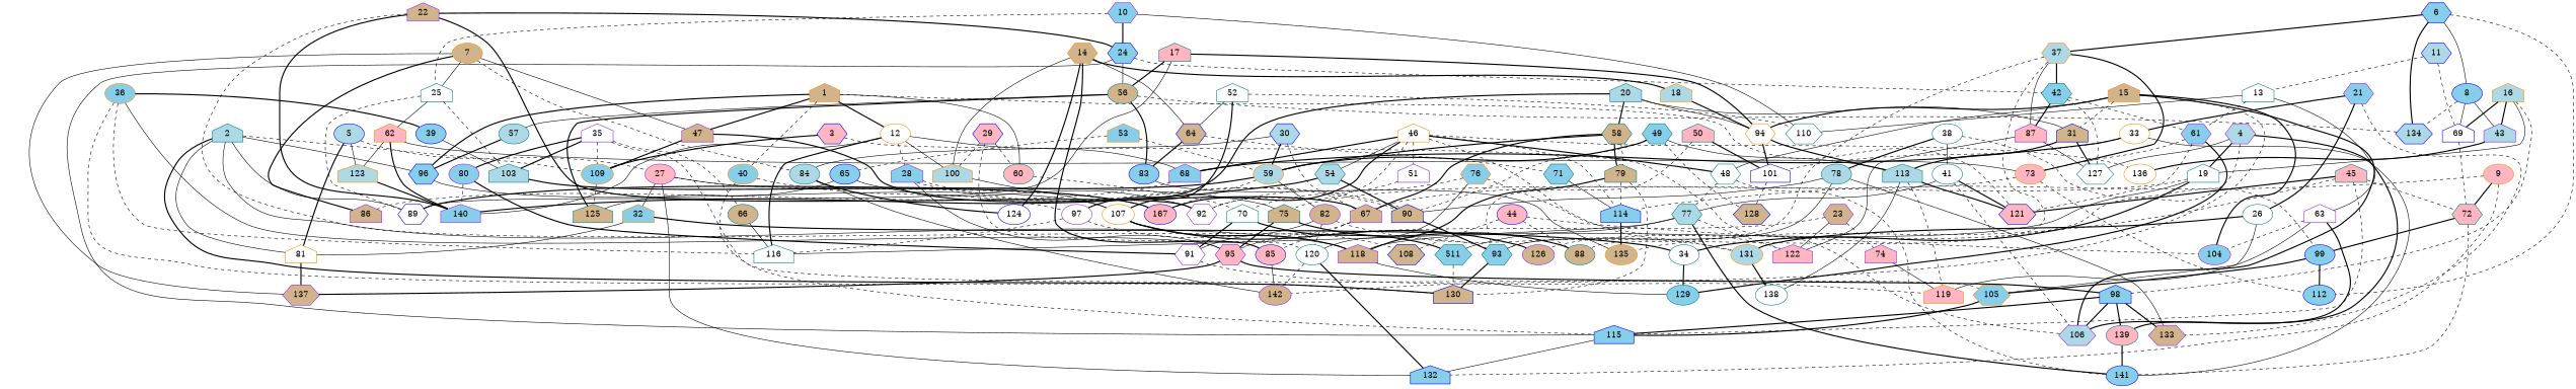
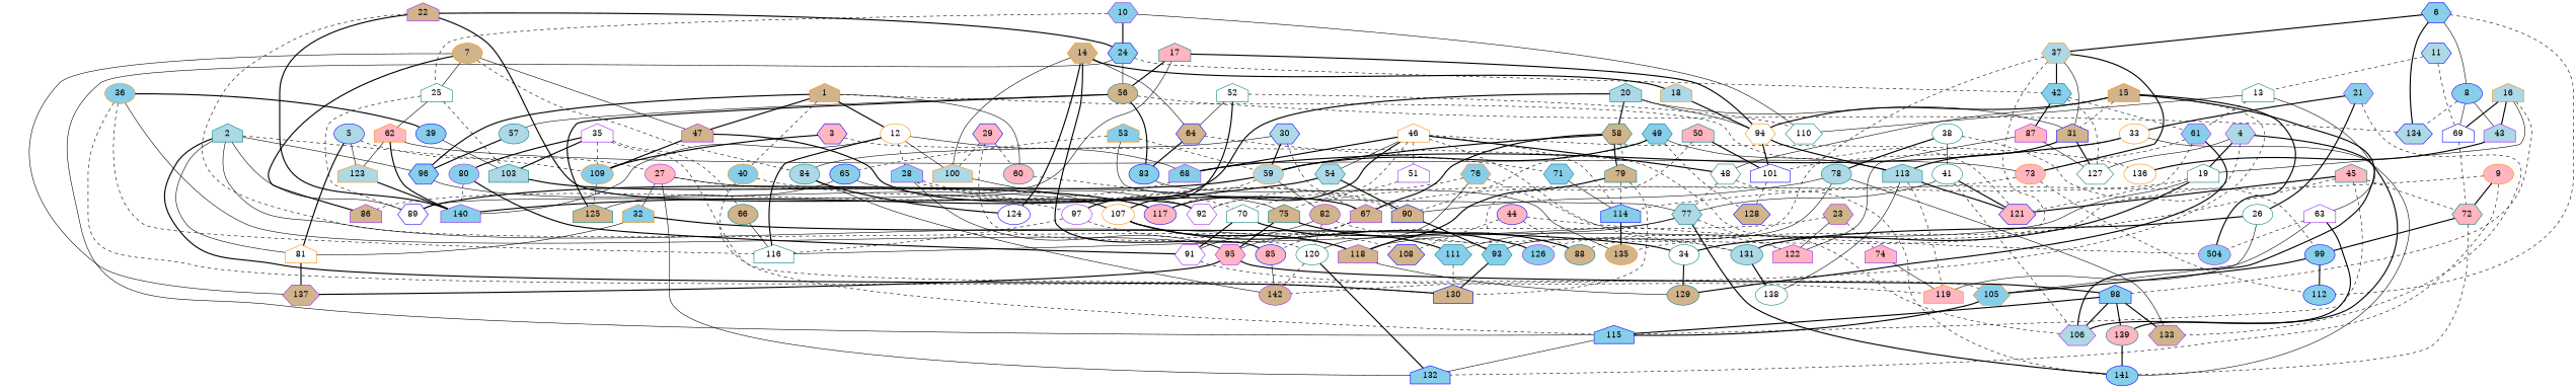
  graph {
    node [color=teal fillcolor=skyblue shape=house style=filled]
    edge [style=bold]
    1 [color=darkorange fillcolor=tan]
    12 [color=darkorange fillcolor=white shape=ellipse]
    40 [color=darkorange shape=ellipse]
    47 [color=purple fillcolor=tan]
    60 [fillcolor=lightpink shape=ellipse]
    96 [color=blue shape=hexagon]
    121 [color=blue fillcolor=lightpink shape=hexagon]
    28 [color=purple]
    68 [color=purple]
    100 [color=darkorange fillcolor=lightblue]
    116 [fillcolor=white]
    140 [color=purple]
    97 [color=purple fillcolor=white shape=ellipse]
    115 [color=blue]
    109 [color=darkorange shape=ellipse]
    67 [color=purple fillcolor=tan]
    70 [fillcolor=white]
    107 [color=darkorange fillcolor=white shape=ellipse]
    2 [fillcolor=lightblue]
    81 [color=darkorange fillcolor=white]
    89 [color=blue fillcolor=white shape=hexagon]
    118 [color=purple fillcolor=tan]
    130 [color=blue fillcolor=tan]
    137 [color=purple fillcolor=tan shape=hexagon]
    125 [fillcolor=tan]
-   129 [shape=ellipse]
+   129 [fillcolor=tan shape=ellipse]
    3 [color=blue fillcolor=lightpink shape=hexagon]
    106 [color=purple fillcolor=lightblue shape=hexagon]
    4 [color=purple fillcolor=lightblue shape=hexagon]
    19 [fillcolor=white]
-   126 [color=purple fillcolor=tan shape=ellipse]
+   126 [color=purple shape=ellipse]
    127 [fillcolor=white shape=hexagon]
    34 [fillcolor=white shape=ellipse]
    5 [color=blue fillcolor=lightblue shape=ellipse]
    27 [color=purple fillcolor=lightpink shape=ellipse]
    123 [color=darkorange fillcolor=lightblue]
    132 [color=blue]
    32 [color=darkorange]
    75 [fillcolor=tan]
-   117 [color=blue fillcolor=lightpink shape=ellipse label=167]
+   117 [color=blue fillcolor=lightpink shape=ellipse]
    6 [color=blue shape=hexagon]
    8 [color=blue shape=ellipse]
    37 [color=darkorange fillcolor=lightblue shape=hexagon]
    112 [color=blue shape=ellipse]
    134 [color=blue fillcolor=lightblue shape=hexagon]
    43 [color=purple fillcolor=lightblue]
    69 [color=blue fillcolor=white]
    93 [shape=hexagon]
    42 [shape=hexagon]
    73 [color=darkorange fillcolor=lightpink shape=ellipse]
    87 [color=purple fillcolor=lightpink]
    88 [fillcolor=tan shape=ellipse]
    7 [color=darkorange fillcolor=tan shape=ellipse]
    25 [fillcolor=white]
    84 [fillcolor=lightblue shape=ellipse]
    86 [color=purple fillcolor=tan]
    62 [color=darkorange fillcolor=lightpink]
    103 [fillcolor=lightblue]
    124 [color=blue fillcolor=white shape=ellipse]
    142 [color=purple fillcolor=tan shape=ellipse]
    136 [color=darkorange fillcolor=white shape=ellipse]
    72 [fillcolor=lightpink shape=hexagon]
    9 [color=darkorange fillcolor=lightpink shape=ellipse]
    114 [color=blue]
    141 [color=blue shape=ellipse]
    99 [color=blue shape=ellipse]
    135 [color=darkorange fillcolor=tan shape=ellipse]
    10 [color=purple shape=hexagon]
    24 [color=blue shape=hexagon]
    110 [fillcolor=white shape=hexagon]
    56 [fillcolor=tan shape=ellipse]
    11 [color=blue fillcolor=lightblue shape=hexagon]
    13 [fillcolor=white]
    61 [color=purple shape=hexagon]
    63 [color=purple fillcolor=white]
    95 [color=purple fillcolor=lightpink shape=hexagon]
    90 [color=blue fillcolor=tan]
-   104 [color=purple shape=ellipse]
+   104 [color=purple shape=ellipse label=504]
    119 [color=darkorange fillcolor=lightpink]
    139 [fillcolor=lightpink shape=ellipse]
    14 [color=darkorange fillcolor=tan shape=hexagon]
    18 [color=darkorange fillcolor=lightblue]
    64 [color=blue fillcolor=tan shape=hexagon]
    85 [color=blue fillcolor=lightpink shape=ellipse]
    94 [color=darkorange fillcolor=white shape=hexagon]
    83 [color=blue shape=ellipse]
    71 [shape=hexagon]
    15 [color=darkorange fillcolor=tan]
    31 [color=blue fillcolor=tan]
    48 [fillcolor=white shape=hexagon]
    113 [fillcolor=lightblue]
    77 [fillcolor=lightblue shape=hexagon]
    101 [color=blue fillcolor=white]
    16 [color=darkorange fillcolor=lightblue]
    98 [color=blue]
    133 [color=purple fillcolor=tan shape=hexagon]
    17 [fillcolor=lightpink]
    57 [fillcolor=lightblue shape=ellipse]
    20 [fillcolor=lightblue]
    58 [fillcolor=tan shape=hexagon]
    59 [color=darkorange fillcolor=lightblue shape=ellipse]
    79 [fillcolor=tan]
    108 [color=blue fillcolor=tan shape=hexagon]
    21 [color=purple shape=hexagon]
    26 [fillcolor=white shape=ellipse]
    33 [color=darkorange fillcolor=white shape=ellipse]
    105 [color=darkorange shape=hexagon]
-   131 [color=darkorange fillcolor=lightblue shape=ellipse]
+   131 [fillcolor=lightblue shape=ellipse]
    22 [color=purple fillcolor=tan]
    92 [color=purple fillcolor=white shape=hexagon]
    23 [color=purple fillcolor=tan shape=hexagon]
    74 [color=purple fillcolor=lightpink]
    122 [color=purple fillcolor=lightpink]
    138 [fillcolor=white shape=ellipse]
    29 [color=blue fillcolor=lightpink shape=hexagon]
    120 [fillcolor=white shape=ellipse]
    30 [color=blue fillcolor=lightblue shape=hexagon]
    82 [color=purple fillcolor=tan shape=ellipse]
    128 [color=blue fillcolor=tan shape=hexagon]
    35 [color=purple fillcolor=white]
    66 [fillcolor=tan shape=ellipse]
    80 [color=purple shape=ellipse]
    91 [color=purple fillcolor=white shape=hexagon]
    36 [color=darkorange shape=ellipse]
    39 [color=blue shape=ellipse]
    38 [fillcolor=white shape=ellipse]
    41 [fillcolor=white shape=ellipse]
    78 [fillcolor=lightblue shape=ellipse]
-   111 [shape=hexagon label=511]
+   111 [shape=hexagon]
    44 [color=blue fillcolor=lightpink shape=ellipse]
    45 [fillcolor=lightpink]
    46 [color=darkorange fillcolor=white]
    51 [color=purple fillcolor=white]
    54 [fillcolor=lightblue shape=hexagon]
    49 [shape=hexagon]
    50 [fillcolor=lightpink]
    52 [fillcolor=white]
    53 [color=darkorange]
    65 [color=blue shape=ellipse]
    76 [color=darkorange shape=hexagon]
    1 -- 12
    1 -- 40 [style=dashed]
    1 -- 47
    1 -- 60 [style=solid]
    1 -- 96
    1 -- 121 [style=dashed]
    12 -- 28 [style=dashed]
    12 -- 68 [style=solid]
    12 -- 100 [style=solid]
    12 -- 116
    12 -- 140 [style=solid]
    40 -- 97 [style=dashed]
    40 -- 115 [style=dashed]
    47 -- 109
    47 -- 67
    60 -- 70 [style=dashed]
    96 -- 107 [style=solid]
    28 -- 95 [style=solid]
    28 -- 90 [style=dashed]
    28 -- 90 [style=dashed]
    68 -- 86 [style=dashed]
    100 -- 107 [style=solid]
    97 -- 116 [style=dashed]
    97 -- 108 [style=dashed]
    115 -- 132 [style=solid]
    109 -- 125 [style=dashed]
    67 -- 95 [style=dashed]
    67 -- 85 [style=dashed]
    70 -- 91
    70 -- 111
    107 -- 118
    107 -- 126
    2 -- 96 [style=solid]
    2 -- 109 [style=dashed]
    2 -- 81 [style=solid]
    2 -- 89 [style=solid]
    2 -- 118 [style=solid]
    2 -- 130
    81 -- 137
    118 -- 129 [style=solid]
    3 -- 109
    3 -- 106 [style=dashed]
    4 -- 106
    4 -- 19
    4 -- 126 [style=dashed]
    4 -- 127 [style=solid]
    19 -- 67 [style=dashed]
    19 -- 118 [style=solid]
    19 -- 34
    34 -- 129
    5 -- 81
    5 -- 27 [style=dashed]
    5 -- 123 [style=solid]
    27 -- 132 [style=solid]
    27 -- 32 [style=solid]
    27 -- 75 [style=solid]
    27 -- 117 [style=dashed]
    123 -- 140
    32 -- 81 [style=solid]
    32 -- 34
    75 -- 88
    75 -- 95
    6 -- 8 [style=solid]
    6 -- 37
    6 -- 112 [style=dashed]
    6 -- 134
    8 -- 134 [style=dashed]
    8 -- 43 [style=solid]
    8 -- 69 [style=solid]
    37 -- 93 [style=dashed]
    37 -- 42
    37 -- 73
-   37 -- 87 [style=solid]
+   37 -- 31 [style=solid]
    37 -- 88 [style=dashed]
    43 -- 136
    69 -- 72 [style=dashed]
    93 -- 130
    42 -- 127 [style=dashed]
    42 -- 87
    42 -- 61 [style=dashed]
    73 -- 75 [style=dashed]
    73 -- 112 [style=dashed]
    87 -- 127 [style=solid]
    87 -- 122 [style=solid]
    7 -- 47 [style=solid]
    7 -- 137 [style=solid]
    7 -- 25 [style=solid]
    7 -- 84 [style=dashed]
    7 -- 86
    25 -- 89 [style=dashed]
    25 -- 62 [style=solid]
    25 -- 103 [style=dashed]
    84 -- 124
    84 -- 142 [style=solid]
    62 -- 140
    62 -- 123 [style=solid]
    62 -- 73 [style=solid]
    103 -- 117
    72 -- 141 [style=dashed]
    72 -- 99
    9 -- 132 [style=dashed]
    9 -- 72
    9 -- 114 [style=dashed]
    114 -- 135
    99 -- 112
    99 -- 105
    10 -- 25 [style=dashed]
    10 -- 24
    10 -- 110 [style=solid]
    24 -- 115 [style=solid]
    24 -- 42 [style=dashed]
    24 -- 56 [style=solid]
    56 -- 125
    56 -- 134 [style=dashed]
    56 -- 83
    56 -- 57 [style=solid]
    11 -- 69 [style=dashed]
    11 -- 13 [style=dashed]
    13 -- 110 [style=solid]
    13 -- 61 [style=dashed]
    13 -- 63 [style=solid]
    61 -- 121 [style=dashed]
    61 -- 129
    61 -- 73 [style=dashed]
    63 -- 104 [style=dashed]
    63 -- 119 [style=solid]
    63 -- 139
    95 -- 137
    95 -- 98
    90 -- 93
    139 -- 141
    14 -- 100 [style=solid]
    14 -- 124
    14 -- 18
    14 -- 64 [style=solid]
    14 -- 85
    18 -- 94
    64 -- 83
    64 -- 71 [style=dashed]
    85 -- 142 [style=solid]
    94 -- 113
    94 -- 101
    83 -- 135 [style=solid]
    71 -- 114 [style=solid]
    15 -- 106
    15 -- 142 [style=dashed]
    15 -- 104
    15 -- 94
    15 -- 31 [style=dashed]
    15 -- 48 [style=solid]
    31 -- 127
    31 -- 113
    48 -- 141 [style=dashed]
    48 -- 77 [style=dashed]
    113 -- 121
    113 -- 119 [style=dashed]
    113 -- 138 [style=solid]
    77 -- 116 [style=solid]
    77 -- 141
    77 -- 122 [style=dashed]
    77 -- 111 [style=solid]
    101 -- 128 [style=dashed]
    16 -- 19 [style=solid]
    16 -- 43
    16 -- 69
    16 -- 98 [style=dashed]
    98 -- 115
    98 -- 106
    98 -- 139
    98 -- 133
    17 -- 89 [style=solid]
    17 -- 56
    17 -- 94
    57 -- 96
    20 -- 97
    20 -- 94 [style=solid]
    20 -- 31 [style=solid]
    20 -- 58
    58 -- 67
    58 -- 59
    58 -- 79
    58 -- 79 [style=dashed]
    59 -- 89
    59 -- 117 [style=dashed]
    59 -- 82 [style=solid]
    79 -- 118
    79 -- 130 [style=dashed]
    79 -- 114 [style=dashed]
    21 -- 133 [style=dashed]
    21 -- 26
    21 -- 33
    26 -- 105 [style=solid]
    26 -- 131
    33 -- 68
    33 -- 141 [style=solid]
    33 -- 101 [style=dashed]
    105 -- 115
    131 -- 138
    22 -- 140
    22 -- 93 [style=dashed]
    22 -- 24
    22 -- 92
    23 -- 95 [style=dashed]
    23 -- 74 [style=dashed]
    23 -- 122 [style=solid]
    74 -- 119 [style=solid]
    29 -- 60 [style=dashed]
    29 -- 100 [style=dashed]
    29 -- 120 [style=dashed]
    120 -- 132
    120 -- 142 [style=dashed]
    30 -- 67 [style=dashed]
    30 -- 84 [style=solid]
    30 -- 59
    82 -- 131 [style=dashed]
    82 -- 120 [style=dashed]
    82 -- 91 [style=solid]
    35 -- 109 [style=dashed]
    35 -- 103
    35 -- 105 [style=dashed]
    35 -- 66 [style=dashed]
    35 -- 80
    66 -- 116 [style=solid]
    80 -- 140 [style=dashed]
    80 -- 91
    91 -- 119 [style=dashed]
    36 -- 116 [style=dashed]
    36 -- 130 [style=dashed]
    36 -- 95 [style=solid]
    36 -- 39
    39 -- 103 [style=solid]
    38 -- 99 [style=dashed]
    38 -- 41 [style=solid]
    38 -- 78
    41 -- 121
    41 -- 106 [style=dashed]
    41 -- 77 [style=solid]
    78 -- 93 [style=solid]
    78 -- 90 [style=solid]
    78 -- 133 [style=solid]
    111 -- 130 [style=dashed]
    44 -- 88 [style=dashed]
    44 -- 104 [style=dashed]
    44 -- 108 [style=dashed]
    45 -- 121
    45 -- 115 [style=dashed]
    45 -- 72 [style=dashed]
    45 -- 135 [style=dashed]
    46 -- 68
    46 -- 117
    46 -- 136 [style=dashed]
    46 -- 114 [style=dashed]
    46 -- 48
    46 -- 131 [style=dashed]
    46 -- 92 [style=dashed]
    46 -- 51 [style=dashed]
    46 -- 54 [style=solid]
    51 -- 70 [style=dashed]
    54 -- 140
    54 -- 90
    49 -- 90 [style=dashed]
    49 -- 113 [style=solid]
    49 -- 59
    49 -- 128 [style=dashed]
    50 -- 93 [style=dashed]
    50 -- 101
    52 -- 107
    52 -- 110 [style=dashed]
    52 -- 64 [style=solid]
+   53 -- 77 [style=solid]
    53 -- 59 [style=dashed]
    53 -- 65 [style=dashed]
    65 -- 125 [style=solid]
    65 -- 92 [style=solid]
    76 -- 92 [style=dashed]
    76 -- 122 [style=dashed]
    76 -- 120 [style=solid]
  }
